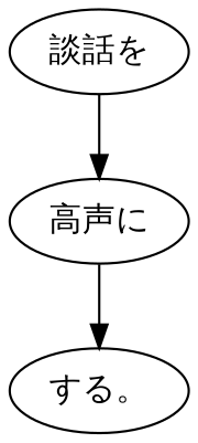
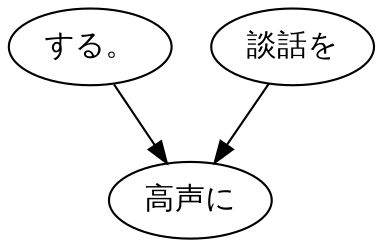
  digraph {
    fontname="Comic Neue"
    node [fontname="Comic Neue"]
    edge [fontname="Comic Neue"]
    n1 [label="高声に"]
    n2 [label="する。"]
    n3 [label="談話を"]
-   n1 -> n2
+   n2 -> n1
    n3 -> n1
  }
